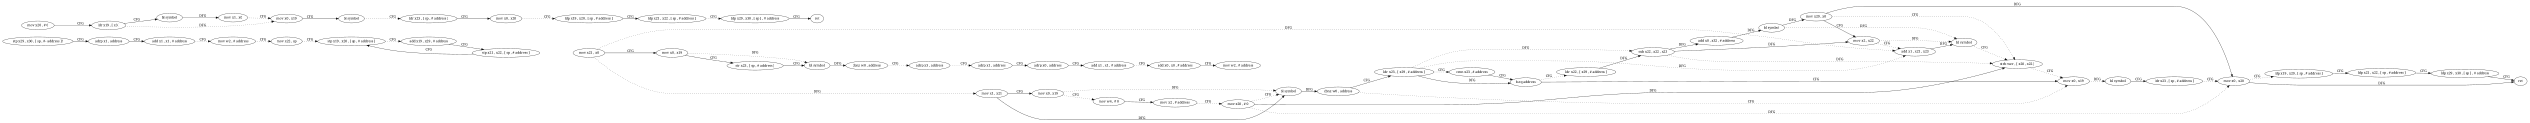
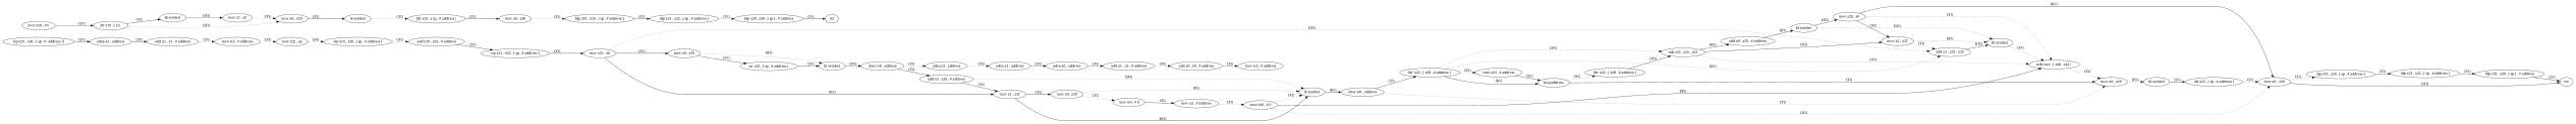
  digraph {
    fontname="Noto Serif"
    rankdir=LR
    node [fontname="Noto Serif"]
    edge [fontname="Noto Serif" style=solid]
    n1 [label="stp x29 , x30 , [ sp , #- address ]!"]
    n2 [label="adrp x1 , address"]
    n3 [label="add x1 , x1 , # address"]
    n4 [label="mov w2 , # address"]
    n5 [label="mov x22 , sp"]
    n6 [label="stp x19 , x20 , [ sp , # address ]"]
    n7 [label="add x19 , x29 , # address"]
    n8 [label="stp x21 , x22 , [ sp , # address ]"]
    n9 [label="mov x21 , x0"]
    n10 [label="mov x0 , x19"]
    n11 [label="mov x1 , x21"]
    n12 [label="add x1 , x21 , x23"]
    n13 [label="str x23 , [ sp , # address ]"]
    n14 [label="bl symbol"]
    n15 [label="bl symbol"]
    n16 [label="mov x0 , x19"]
    n17 [label="bl symbol"]
    n18 [label="cbnz w0 , address"]
    n19 [label="adrp x3 , address"]
+   n20 [label="add x3 , x29 , # address"]
    n21 [label="adrp x1 , address"]
    n22 [label="adrp x0 , address"]
    n23 [label="cbnz w0 , address"]
    n24 [label="add x1 , x1 , # address"]
    n25 [label="add x0 , x0 , # address"]
    n26 [label="mov w2 , # address"]
    n27 [label="mov x20 , # 0"]
    n28 [label="ldr x19 , [ x3 ]"]
    n29 [label="bl symbol"]
    n30 [label="mov x0 , x19"]
    n31 [label="mov x1 , x0"]
    n32 [label="bl symbol"]
    n33 [label="ldr x23 , [ sp , # address ]"]
    n34 [label="mov x0 , x20"]
    n35 [label="ldp x19 , x20 , [ sp , # address ]"]
    n36 [label="ldp x21 , x22 , [ sp , # address ]"]
    n37 [label="ldp x29 , x30 , [ sp ] , # address"]
    n38 [label=ret]
    n39 [label="mov w4 , # 0"]
    n40 [label="mov x2 , # address"]
    n41 [label="mov x20 , # 0"]
    n42 [label="mov x0 , x20"]
    n43 [label="strb wzr , [ x20 , x22 ]"]
    n44 [label="ldp x19 , x20 , [ sp , # address ]"]
    n45 [label=ret]
    n46 [label="mov x0 , x19"]
    n47 [label="ldr x23 , [ x29 , # address ]"]
    n48 [label="bl symbol"]
    n49 [label="cmn x23 , # address"]
    n50 [label="b.eq address"]
    n51 [label="sub x22 , x22 , x23"]
    n52 [label="ldr x23 , [ sp , # address ]"]
    n53 [label="ldr x22 , [ x29 , # address ]"]
    n54 [label="add x0 , x32 , # address"]
    n55 [label="mov x2 , x22"]
    n56 [label="ldp x21 , x22 , [ sp , # address ]"]
    n57 [label="ldp x29 , x30 , [ sp ] , # address"]
    n58 [label="bl symbol"]
    n59 [label="mov x20 , x0"]
    n1 -> n2 [label=CFG]
    n2 -> n3 [label=CFG]
    n3 -> n4 [label=CFG style=dotted]
    n4 -> n5 [label=CFG style=dotted]
    n5 -> n6 [label=CFG style=dotted]
    n6 -> n7 [label=CFG style=dotted]
    n7 -> n8 [label=CFG]
-   n8 -> n6 [label=CFG]
+   n8 -> n9 [label=CFG]
    n9 -> n10 [label=CFG]
-   n9 -> n11 [label=DFG style=dotted]
+   n9 -> n11 [label=DFG]
    n9 -> n12 [label=DFG style=dotted]
    n10 -> n13 [label=CFG]
    n10 -> n14 [label=DFG style=dotted]
    n11 -> n15 [label=DFG]
    n11 -> n16 [label=CFG]
    n12 -> n17 [label=DFG]
    n13 -> n14 [label=CFG]
    n14 -> n18 [label=DFG]
    n15 -> n23 [label=DFG]
    n16 -> n15 [label=DFG style=dotted]
    n16 -> n39 [label=CFG style=dotted]
    n17 -> n43 [label=CFG style=dotted]
    n18 -> n19 [label=CFG style=dotted]
+   n18 -> n20 [label=CFG]
    n19 -> n21 [label=CFG style=dotted]
+   n20 -> n11 [label=CFG]
+   n20 -> n15 [label=DFG style=dotted]
    n21 -> n22 [label=CFG]
    n22 -> n24 [label=CFG]
    n23 -> n46 [label=CFG style=dotted]
    n23 -> n47 [label=CFG]
    n24 -> n25 [label=CFG style=dotted]
    n25 -> n26 [label=CFG]
    n27 -> n28 [label=CFG]
    n28 -> n29 [label=CFG]
    n28 -> n30 [label=DFG style=dotted]
    n29 -> n31 [label=DFG]
    n30 -> n32 [label=CFG]
    n31 -> n30 [label=CFG style=dotted]
    n32 -> n33 [label=CFG style=dotted]
    n33 -> n34 [label=CFG]
    n34 -> n35 [label=CFG style=dotted]
    n35 -> n36 [label=CFG]
    n36 -> n37 [label=CFG style=dotted]
    n37 -> n38 [label=CFG]
    n39 -> n40 [label=CFG]
    n40 -> n41 [label=CFG style=dotted]
    n41 -> n15 [label=CFG style=dotted]
    n41 -> n42 [label=DFG style=dotted]
    n41 -> n43 [label=DFG]
    n42 -> n44 [label=CFG style=dotted]
    n42 -> n45 [label=DFG]
    n43 -> n46 [label=CFG style=dotted]
    n44 -> n56 [label=CFG]
    n46 -> n48 [label=DFG style=dotted]
    n47 -> n12 [label=DFG style=dotted]
    n47 -> n49 [label=CFG style=dotted]
    n47 -> n50 [label=DFG]
    n47 -> n51 [label=DFG style=dotted]
    n48 -> n52 [label=CFG]
    n49 -> n50 [label=CFG]
    n50 -> n46 [label=CFG]
    n50 -> n53 [label=CFG style=dotted]
    n51 -> n43 [label=DFG style=dotted]
    n51 -> n54 [label=DFG]
    n51 -> n55 [label=DFG]
    n52 -> n42 [label=CFG style=dotted]
    n53 -> n51 [label=DFG]
    n54 -> n58 [label=DFG]
    n55 -> n12 [label=CFG style=dotted]
    n55 -> n17 [label=DFG style=dotted]
    n56 -> n57 [label=CFG]
    n57 -> n45 [label=CFG]
    n58 -> n17 [label=DFG style=dotted]
    n58 -> n59 [label=DFG]
    n59 -> n42 [label=DFG]
    n59 -> n43 [label=CFG style=dotted]
    n59 -> n55 [label=CFG]
  }
